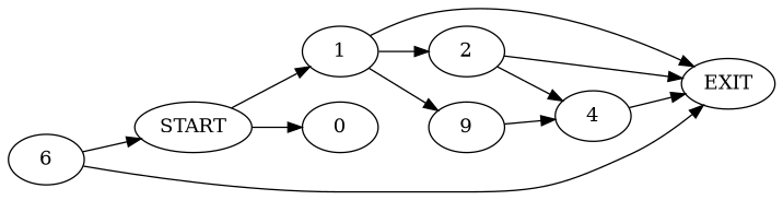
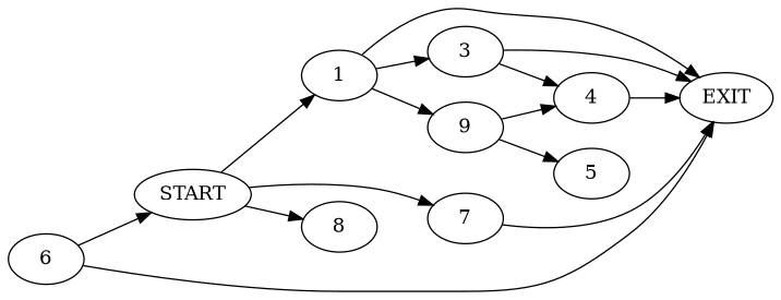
  digraph {
    rankdir=LR
    n1 [label=START]
    1
-   8 [label=0]
+   7
+   8
    n5 [label=EXIT]
-   2
+   2 [label=3]
    n7 [label=9]
    6
    4
+   5
    n1 -> 1
+   n1 -> 7
    n1 -> 8
    1 -> n5
    1 -> 2
    1 -> n7
+   7 -> n5
    2 -> n5
    2 -> 4
    n7 -> 4
+   n7 -> 5
    6 -> n1
    6 -> n5
    4 -> n5
  }
